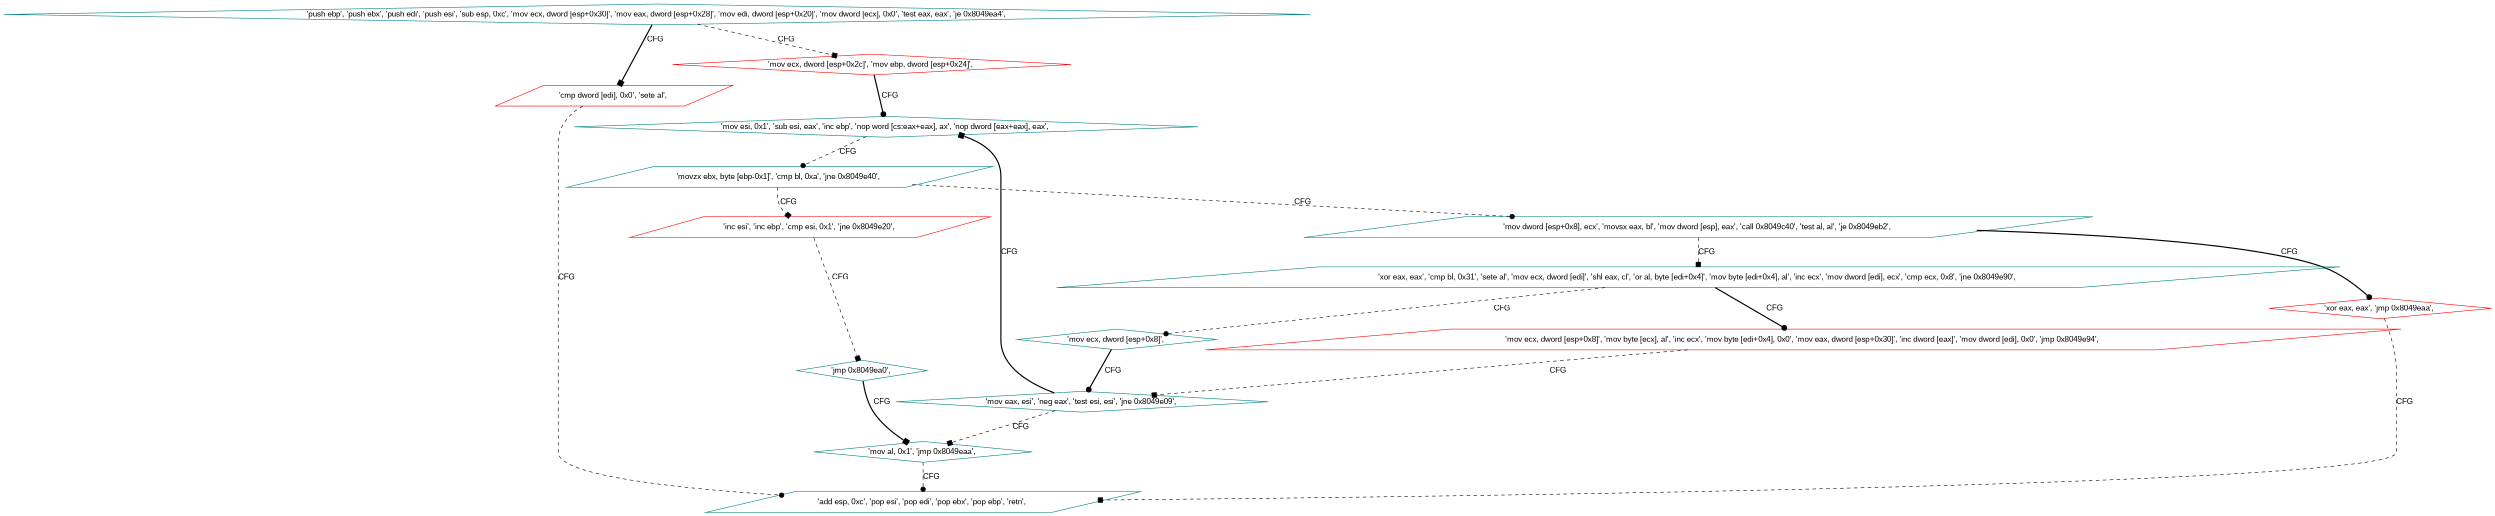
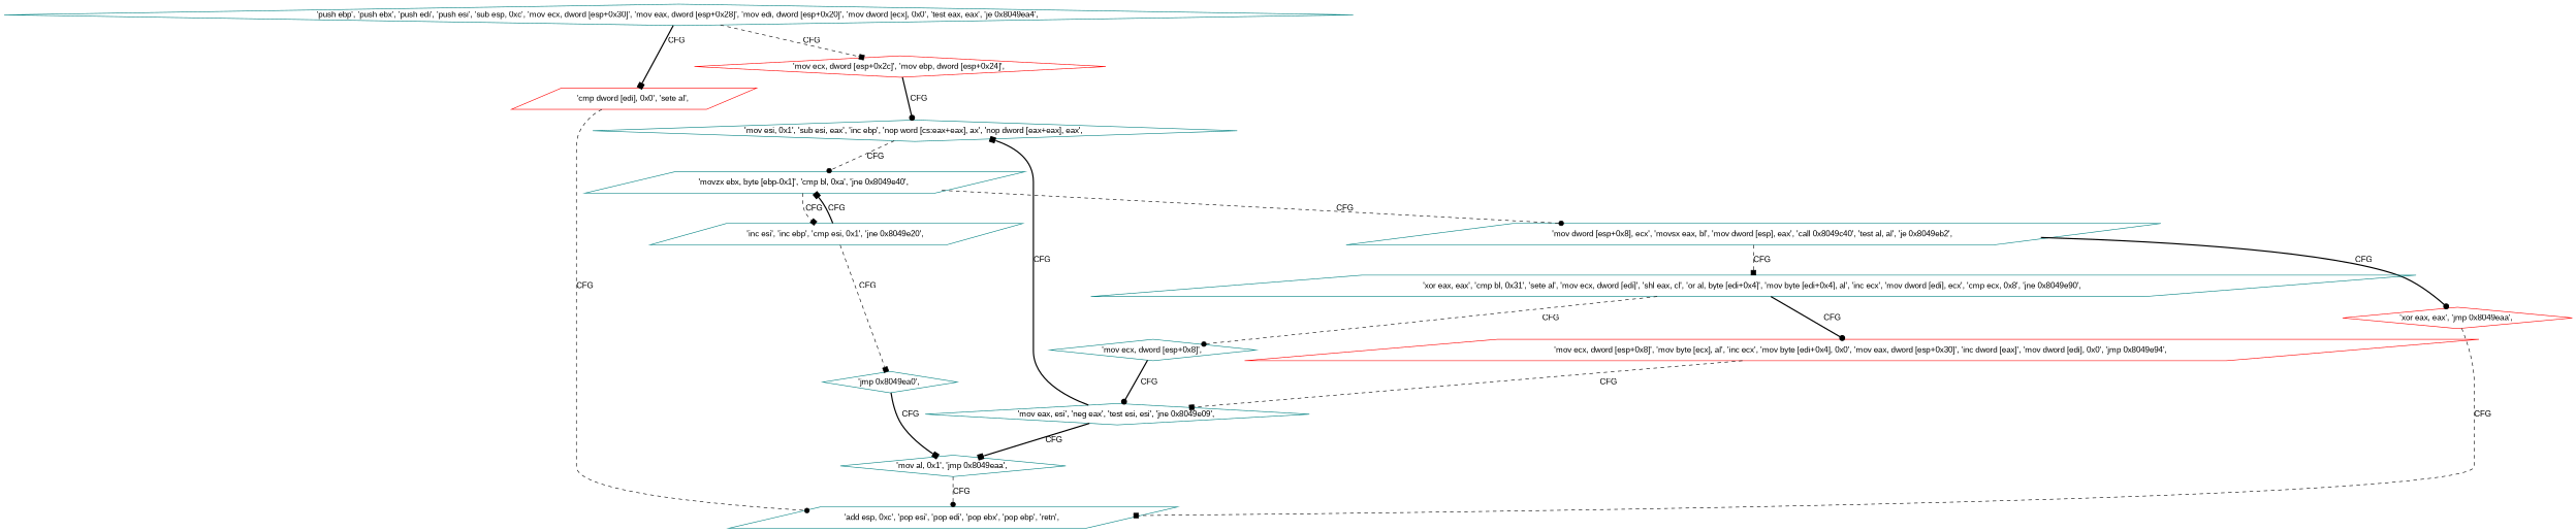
  digraph {
    fontname="Liberation Sans"
    node [color=teal fontname="Liberation Sans" shape=diamond]
    edge [arrowhead=box fontname="Liberation Sans" style=dashed]
    n1 [label="'push ebp', 'push ebx', 'push edi', 'push esi', 'sub esp, 0xc', 'mov ecx, dword [esp+0x30]', 'mov eax, dword [esp+0x28]', 'mov edi, dword [esp+0x20]', 'mov dword [ecx], 0x0', 'test eax, eax', 'je 0x8049ea4', "]
    n2 [color=red label="'cmp dword [edi], 0x0', 'sete al', " shape=parallelogram]
    n3 [color=red label="'mov ecx, dword [esp+0x2c]', 'mov ebp, dword [esp+0x24]', "]
    n4 [label="'add esp, 0xc', 'pop esi', 'pop edi', 'pop ebx', 'pop ebp', 'retn', " shape=parallelogram]
    n5 [label="'mov esi, 0x1', 'sub esi, eax', 'inc ebp', 'nop word [cs:eax+eax], ax', 'nop dword [eax+eax], eax', "]
    n6 [label="'movzx ebx, byte [ebp-0x1]', 'cmp bl, 0xa', 'jne 0x8049e40', " shape=parallelogram]
    n7 [label="'mov dword [esp+0x8], ecx', 'movsx eax, bl', 'mov dword [esp], eax', 'call 0x8049c40', 'test al, al', 'je 0x8049eb2', " shape=parallelogram]
-   n8 [color=red label="'inc esi', 'inc ebp', 'cmp esi, 0x1', 'jne 0x8049e20', " shape=parallelogram]
+   n8 [label="'inc esi', 'inc ebp', 'cmp esi, 0x1', 'jne 0x8049e20', " shape=parallelogram]
    n9 [color=red label="'xor eax, eax', 'jmp 0x8049eaa', "]
    n10 [label="'xor eax, eax', 'cmp bl, 0x31', 'sete al', 'mov ecx, dword [edi]', 'shl eax, cl', 'or al, byte [edi+0x4]', 'mov byte [edi+0x4], al', 'inc ecx', 'mov dword [edi], ecx', 'cmp ecx, 0x8', 'jne 0x8049e90', " shape=parallelogram]
    n11 [label="'mov ecx, dword [esp+0x8]', "]
    n12 [color=red label="'mov ecx, dword [esp+0x8]', 'mov byte [ecx], al', 'inc ecx', 'mov byte [edi+0x4], 0x0', 'mov eax, dword [esp+0x30]', 'inc dword [eax]', 'mov dword [edi], 0x0', 'jmp 0x8049e94', " shape=parallelogram]
    n13 [label="'mov eax, esi', 'neg eax', 'test esi, esi', 'jne 0x8049e09', "]
    n14 [label="'jmp 0x8049ea0', "]
    n15 [label="'mov al, 0x1', 'jmp 0x8049eaa', "]
    n1 -> n2 [label=CFG style=bold]
    n1 -> n3 [label=CFG]
    n2 -> n4 [arrowhead=dot label=CFG]
    n3 -> n5 [arrowhead=dot label=CFG style=bold]
    n5 -> n6 [arrowhead=dot label=CFG]
    n6 -> n7 [arrowhead=dot label=CFG]
    n6 -> n8 [label=CFG]
    n7 -> n9 [arrowhead=dot label=CFG style=bold]
    n7 -> n10 [label=CFG]
+   n8 -> n6 [label=CFG style=bold]
    n8 -> n14 [label=CFG]
    n9 -> n4 [label=CFG]
    n10 -> n11 [arrowhead=dot label=CFG]
    n10 -> n12 [arrowhead=dot label=CFG style=bold]
    n11 -> n13 [arrowhead=dot label=CFG style=bold]
    n12 -> n13 [label=CFG]
    n13 -> n5 [label=CFG style=bold]
-   n13 -> n15 [label=CFG]
+   n13 -> n15 [label=CFG style=bold]
    n14 -> n15 [label=CFG style=bold]
    n15 -> n4 [arrowhead=dot label=CFG]
  }
